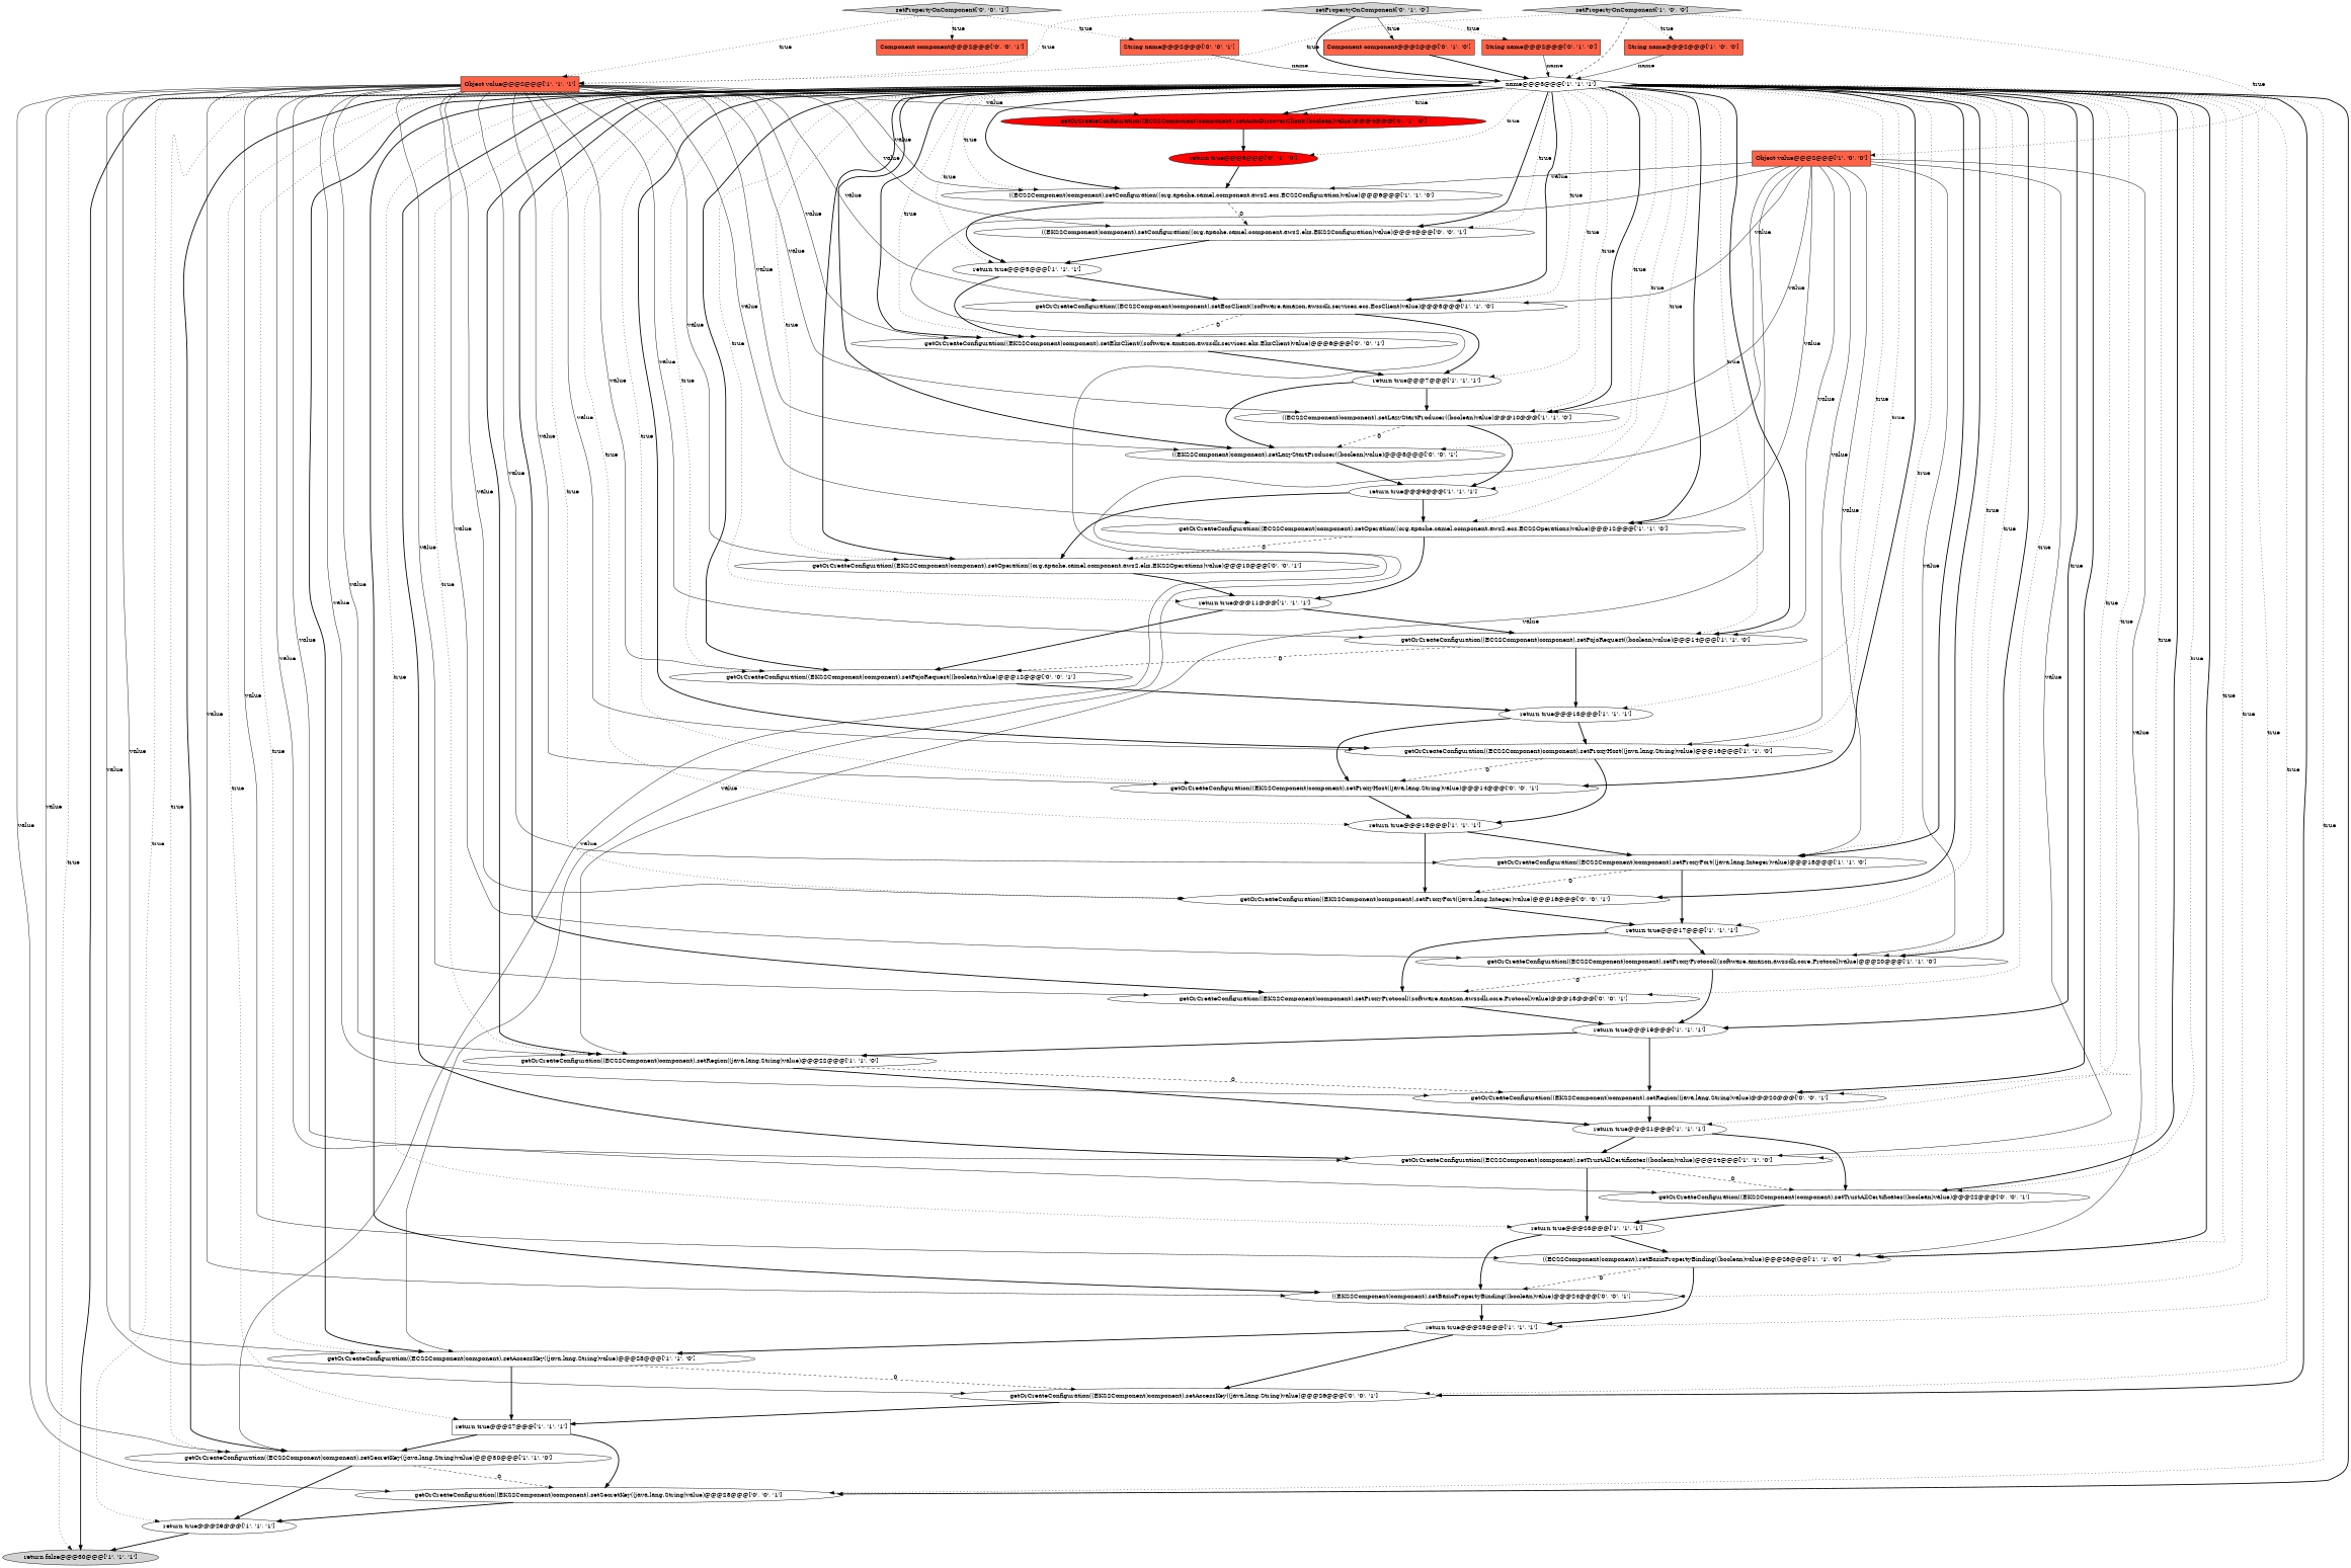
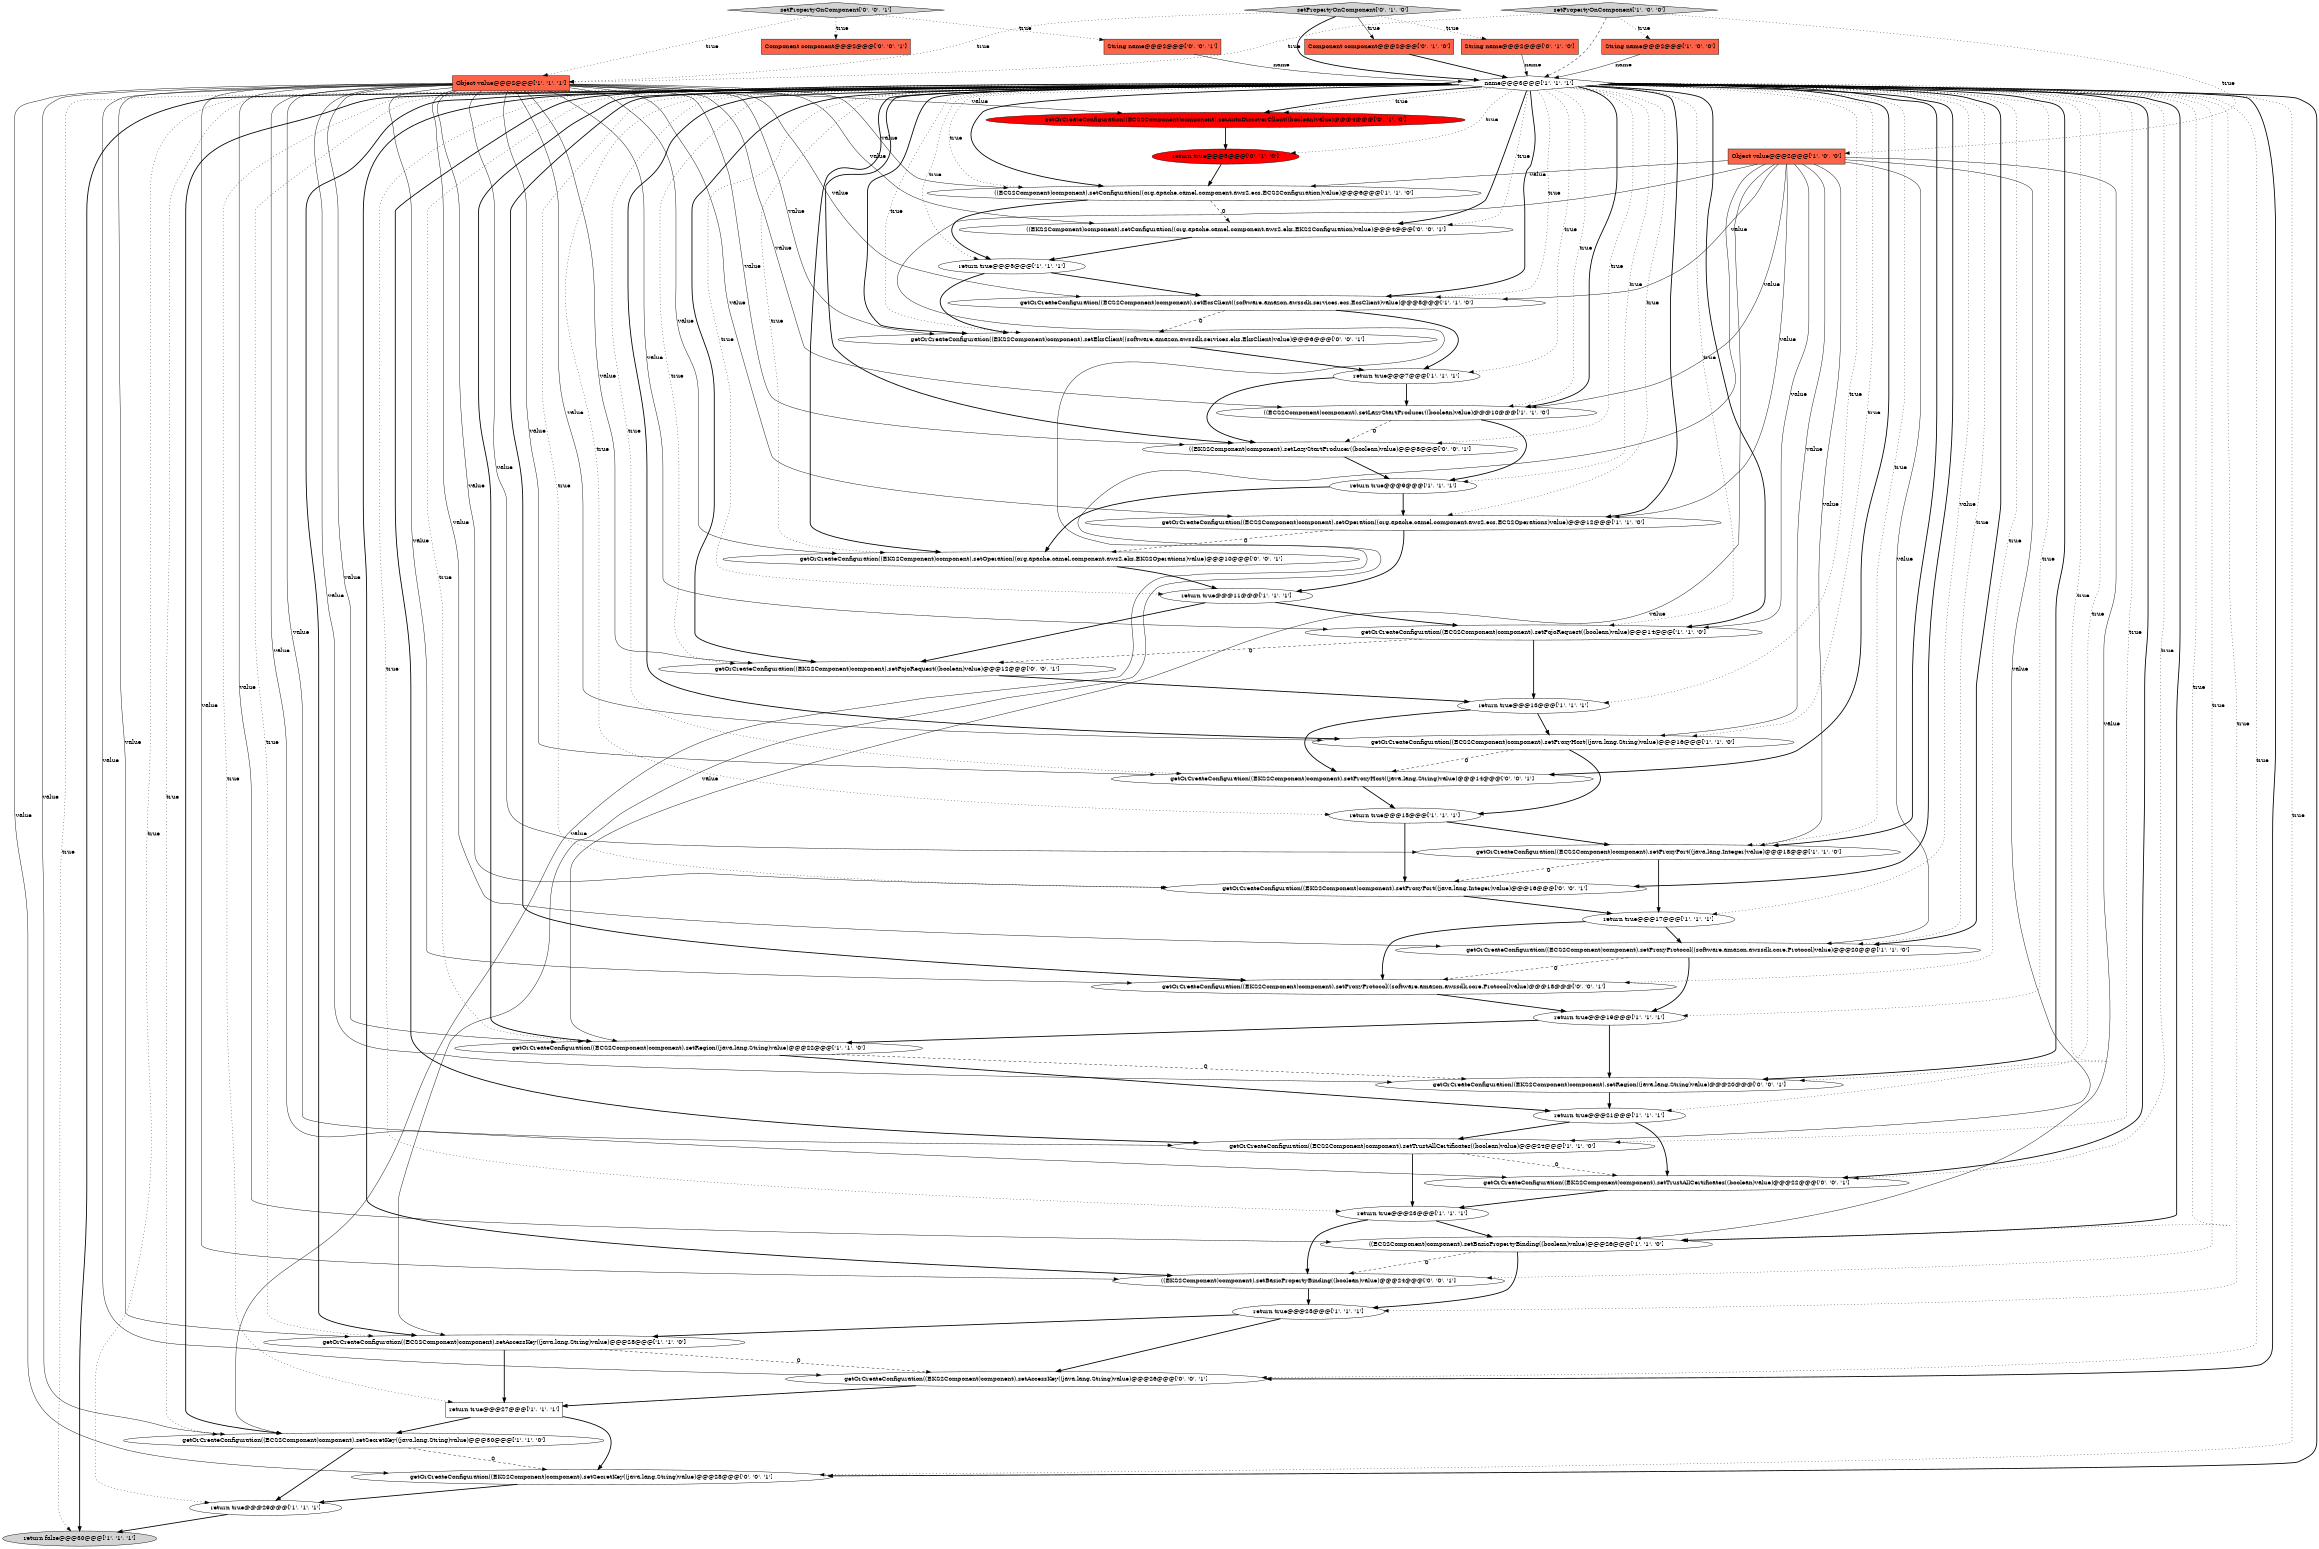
  digraph {
    fontname="DejaVu Serif"
    node [fillcolor=white fontname="DejaVu Serif" shape=ellipse style=filled]
    edge [fontname="DejaVu Serif" style=bold]
    n1 [label="((EKS2Component)component).setBasicPropertyBinding((boolean)value)@@@24@@@['0', '0', '1']"]
    n2 [label="return true@@@25@@@['1', '1', '1']"]
    n3 [label="getOrCreateConfiguration((ECS2Component)component).setAccessKey((java.lang.String)value)@@@28@@@['1', '1', '0']"]
    n4 [label="getOrCreateConfiguration((EKS2Component)component).setAccessKey((java.lang.String)value)@@@26@@@['0', '0', '1']"]
    n5 [label="getOrCreateConfiguration((ECS2Component)component).setPojoRequest((boolean)value)@@@14@@@['1', '1', '0']"]
    n6 [label="getOrCreateConfiguration((EKS2Component)component).setPojoRequest((boolean)value)@@@12@@@['0', '0', '1']"]
    n7 [label="return true@@@13@@@['1', '1', '1']"]
    n8 [label="getOrCreateConfiguration((ECS2Component)component).setProxyHost((java.lang.String)value)@@@16@@@['1', '1', '0']"]
    n9 [label="getOrCreateConfiguration((EKS2Component)component).setProxyHost((java.lang.String)value)@@@14@@@['0', '0', '1']"]
    n10 [fillcolor=lightgray label="setPropertyOnComponent['0', '1', '0']" shape=diamond]
    n11 [fillcolor=tomato label="Object value@@@2@@@['1', '1', '1']" shape=box]
    n12 [label="name@@@3@@@['1', '1', '1']" shape=diamond]
    n13 [fillcolor=tomato label="Component component@@@2@@@['0', '1', '0']" shape=box]
    n14 [fillcolor=tomato label="String name@@@2@@@['0', '1', '0']" shape=box]
    n15 [label="getOrCreateConfiguration((ECS2Component)component).setRegion((java.lang.String)value)@@@22@@@['1', '1', '0']"]
    n16 [label="getOrCreateConfiguration((EKS2Component)component).setRegion((java.lang.String)value)@@@20@@@['0', '0', '1']"]
    n17 [label="getOrCreateConfiguration((EKS2Component)component).setProxyProtocol((software.amazon.awssdk.core.Protocol)value)@@@18@@@['0', '0', '1']"]
    n18 [label="((EKS2Component)component).setConfiguration((org.apache.camel.component.aws2.eks.EKS2Configuration)value)@@@4@@@['0', '0', '1']"]
    n19 [label="getOrCreateConfiguration((ECS2Component)component).setSecretKey((java.lang.String)value)@@@30@@@['1', '1', '0']"]
    n20 [label="((EKS2Component)component).setLazyStartProducer((boolean)value)@@@8@@@['0', '0', '1']"]
    n21 [label="getOrCreateConfiguration((ECS2Component)component).setTrustAllCertificates((boolean)value)@@@24@@@['1', '1', '0']"]
    n22 [label="((ECS2Component)component).setBasicPropertyBinding((boolean)value)@@@26@@@['1', '1', '0']"]
    n23 [label="getOrCreateConfiguration((ECS2Component)component).setProxyProtocol((software.amazon.awssdk.core.Protocol)value)@@@20@@@['1', '1', '0']"]
    n24 [label="getOrCreateConfiguration((EKS2Component)component).setEksClient((software.amazon.awssdk.services.eks.EksClient)value)@@@6@@@['0', '0', '1']"]
    n25 [label="getOrCreateConfiguration((ECS2Component)component).setEcsClient((software.amazon.awssdk.services.ecs.EcsClient)value)@@@8@@@['1', '1', '0']"]
    n26 [label="getOrCreateConfiguration((EKS2Component)component).setTrustAllCertificates((boolean)value)@@@22@@@['0', '0', '1']"]
    n27 [label="((ECS2Component)component).setConfiguration((org.apache.camel.component.aws2.ecs.ECS2Configuration)value)@@@6@@@['1', '1', '0']"]
    n28 [label="getOrCreateConfiguration((ECS2Component)component).setProxyPort((java.lang.Integer)value)@@@18@@@['1', '1', '0']"]
    n29 [label="getOrCreateConfiguration((ECS2Component)component).setOperation((org.apache.camel.component.aws2.ecs.ECS2Operations)value)@@@12@@@['1', '1', '0']"]
    n30 [label="((ECS2Component)component).setLazyStartProducer((boolean)value)@@@10@@@['1', '1', '0']"]
    n31 [fillcolor=red label="getOrCreateConfiguration((ECS2Component)component).setAutoDiscoverClient((boolean)value)@@@4@@@['0', '1', '0']"]
    n32 [label="getOrCreateConfiguration((EKS2Component)component).setSecretKey((java.lang.String)value)@@@28@@@['0', '0', '1']"]
    n33 [label="getOrCreateConfiguration((EKS2Component)component).setProxyPort((java.lang.Integer)value)@@@16@@@['0', '0', '1']"]
    n34 [label="getOrCreateConfiguration((EKS2Component)component).setOperation((org.apache.camel.component.aws2.eks.EKS2Operations)value)@@@10@@@['0', '0', '1']"]
    n35 [label="return true@@@27@@@['1', '1', '1']" shape=box]
    n36 [label="return true@@@21@@@['1', '1', '1']"]
    n37 [label="return true@@@29@@@['1', '1', '1']"]
    n38 [fillcolor=lightgray label="return false@@@30@@@['1', '1', '1']"]
    n39 [label="return true@@@19@@@['1', '1', '1']"]
    n40 [label="return true@@@5@@@['1', '1', '1']"]
    n41 [fillcolor=red label="return true@@@5@@@['0', '1', '0']"]
    n42 [label="return true@@@9@@@['1', '1', '1']"]
    n43 [label="return true@@@23@@@['1', '1', '1']"]
    n44 [label="return true@@@15@@@['1', '1', '1']"]
    n45 [label="return true@@@17@@@['1', '1', '1']"]
    n46 [label="return true@@@7@@@['1', '1', '1']"]
    n47 [label="return true@@@11@@@['1', '1', '1']"]
    n48 [fillcolor=tomato label="Object value@@@2@@@['1', '0', '0']" shape=box]
    n49 [fillcolor=tomato label="Component component@@@2@@@['0', '0', '1']" shape=box]
    n50 [fillcolor=lightgray label="setPropertyOnComponent['1', '0', '0']" shape=diamond]
    n51 [fillcolor=tomato label="String name@@@2@@@['1', '0', '0']" shape=box]
    n52 [fillcolor=lightgray label="setPropertyOnComponent['0', '0', '1']" shape=diamond]
    n53 [fillcolor=tomato label="String name@@@2@@@['0', '0', '1']" shape=box]
    n1 -> n2
    n2 -> n3
    n2 -> n4
    n3 -> n4 [label=0 style=dashed]
    n3 -> n35
    n4 -> n35
    n5 -> n6 [label=0 style=dashed]
    n5 -> n7
    n6 -> n7
    n7 -> n8
    n7 -> n9
    n8 -> n9 [label=0 style=dashed]
    n8 -> n44
    n9 -> n44
    n10 -> n11 [label=true style=dotted]
    n10 -> n12
    n10 -> n13 [label=true style=solid]
    n10 -> n14 [label=true style=dotted]
    n11 -> n1 [label=value style=solid]
    n11 -> n3 [label=value style=solid]
    n11 -> n4 [label=value style=solid]
    n11 -> n5 [label=value style=solid]
    n11 -> n6 [label=value style=solid]
    n11 -> n8 [label=value style=solid]
    n11 -> n9 [label=value style=solid]
    n11 -> n15 [label=value style=solid]
    n11 -> n16 [label=value style=solid]
    n11 -> n17 [label=value style=solid]
    n11 -> n18 [label=value style=solid]
    n11 -> n19 [label=value style=solid]
    n11 -> n20 [label=value style=solid]
    n11 -> n21 [label=value style=solid]
    n11 -> n22 [label=value style=solid]
    n11 -> n23 [label=value style=solid]
    n11 -> n24 [label=value style=solid]
    n11 -> n25 [label=value style=solid]
    n11 -> n26 [label=value style=solid]
    n11 -> n27 [label=value style=solid]
    n11 -> n28 [label=value style=solid]
    n11 -> n29 [label=value style=solid]
    n11 -> n30 [label=value style=solid]
    n11 -> n31 [label=value style=solid]
    n11 -> n32 [label=value style=solid]
    n11 -> n33 [label=value style=solid]
    n11 -> n34 [label=value style=solid]
    n12 -> n1
    n12 -> n1 [label=true style=dotted]
    n12 -> n2 [label=true style=dotted]
    n12 -> n3
    n12 -> n3 [label=true style=dotted]
    n12 -> n4
    n12 -> n4 [label=true style=dotted]
    n12 -> n5
    n12 -> n5 [label=true style=dotted]
    n12 -> n6 [label=true style=dotted]
    n12 -> n6
    n12 -> n7 [label=true style=dotted]
    n12 -> n8
    n12 -> n8 [label=true style=dotted]
    n12 -> n9 [label=true style=dotted]
    n12 -> n9
    n12 -> n15
    n12 -> n15 [label=true style=dotted]
    n12 -> n16
    n12 -> n16 [label=true style=dotted]
    n12 -> n17 [label=true style=dotted]
    n12 -> n17
    n12 -> n18 [label=true style=dotted]
    n12 -> n18
    n12 -> n19 [label=true style=dotted]
    n12 -> n19
    n12 -> n20 [label=true style=dotted]
    n12 -> n20
    n12 -> n21
    n12 -> n21 [label=true style=dotted]
    n12 -> n22
    n12 -> n22 [label=true style=dotted]
    n12 -> n23 [label=true style=dotted]
    n12 -> n23
    n12 -> n24
    n12 -> n24 [label=true style=dotted]
    n12 -> n25 [label=true style=dotted]
    n12 -> n25
    n12 -> n26
    n12 -> n26 [label=true style=dotted]
    n12 -> n27 [label=true style=dotted]
    n12 -> n27
    n12 -> n28 [label=true style=dotted]
    n12 -> n28
    n12 -> n29
    n12 -> n29 [label=true style=dotted]
    n12 -> n30 [label=true style=dotted]
    n12 -> n30
    n12 -> n31 [label=true style=dotted]
    n12 -> n31
    n12 -> n32
    n12 -> n32 [label=true style=dotted]
    n12 -> n33 [label=true style=dotted]
    n12 -> n33
    n12 -> n34 [label=true style=dotted]
    n12 -> n34
    n12 -> n35 [label=true style=dotted]
    n12 -> n36 [label=true style=dotted]
    n12 -> n37 [label=true style=dotted]
    n12 -> n38 [label=true style=dotted]
    n12 -> n38
-   n12 -> n39 [label=true]
+   n12 -> n39 [label=true style=dotted]
    n12 -> n40 [label=true style=dotted]
    n12 -> n41 [label=true style=dotted]
    n12 -> n42 [label=true style=dotted]
    n12 -> n43 [label=true style=dotted]
    n12 -> n44 [label=true style=dotted]
-   n12 -> n45 [label=true style=dotted]
+   n12 -> n45 [label=value style=dotted]
    n12 -> n46 [label=true style=dotted]
    n12 -> n47 [label=true style=dotted]
    n13 -> n12
    n14 -> n12 [label=name style=solid]
    n15 -> n16 [label=0 style=dashed]
    n15 -> n36
    n16 -> n36
    n17 -> n39
    n18 -> n40
    n19 -> n32 [label=0 style=dashed]
    n19 -> n37
    n20 -> n42
    n21 -> n26 [label=0 style=dashed]
    n21 -> n43
    n22 -> n1 [label=0 style=dashed]
    n22 -> n2
    n23 -> n17 [label=0 style=dashed]
    n23 -> n39
    n24 -> n46
    n25 -> n24 [label=0 style=dashed]
    n25 -> n46
    n26 -> n43
    n27 -> n18 [label=0 style=dashed]
    n27 -> n40
    n28 -> n33 [label=0 style=dashed]
    n28 -> n45
    n29 -> n34 [label=0 style=dashed]
    n29 -> n47
    n30 -> n20 [label=0 style=dashed]
    n30 -> n42
    n31 -> n41
    n32 -> n37
    n33 -> n45
    n34 -> n47
    n35 -> n19
    n35 -> n32
    n36 -> n21
    n36 -> n26
    n37 -> n38
    n39 -> n15
    n39 -> n16
    n40 -> n24
    n40 -> n25
    n41 -> n27
    n42 -> n29
    n42 -> n34
    n43 -> n1
    n43 -> n22
    n44 -> n28
    n44 -> n33
    n45 -> n17
    n45 -> n23
    n46 -> n20
    n46 -> n30
    n47 -> n5
    n47 -> n6
    n48 -> n3 [label=value style=solid]
    n48 -> n5 [label=value style=solid]
    n48 -> n8 [label=value style=solid]
    n48 -> n15 [label=value style=solid]
    n48 -> n19 [label=value style=solid]
    n48 -> n21 [label=value style=solid]
    n48 -> n22 [label=value style=solid]
    n48 -> n23 [label=value style=solid]
    n48 -> n25 [label=value style=solid]
    n48 -> n27 [label=value style=solid]
    n48 -> n28 [label=value style=solid]
    n48 -> n29 [label=value style=solid]
    n48 -> n30 [label=value style=solid]
    n50 -> n11 [label=true style=dotted]
    n50 -> n12 [style=dashed]
    n50 -> n48 [label=true style=dotted]
    n50 -> n51 [label=true style=dotted]
    n51 -> n12 [label=name style=solid]
    n52 -> n11 [label=true style=dotted]
    n52 -> n49 [label=true style=dotted]
    n52 -> n53 [label=true style=dotted]
    n53 -> n12 [label=name style=solid]
  }
